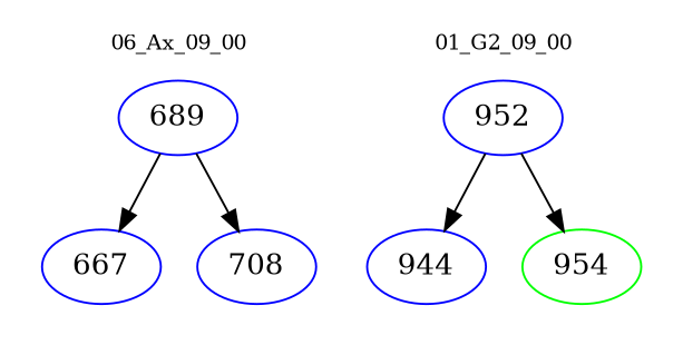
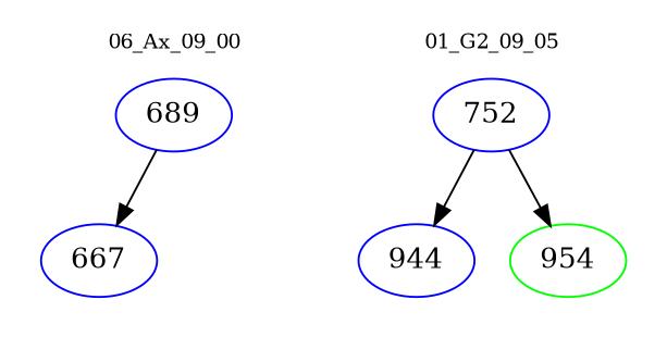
  digraph {
    node [color=blue]
    edge [color=black]
    n1 [label=689]
    n2 [label=667]
-   n3 [label=708]
-   n4 [label=952]
+   n4 [label=752]
    n5 [label=944]
    n6 [color=green label=954]
    subgraph cluster_1 {
      color=white
      fontsize=10
      label="06_Ax_09_00"
      n1
      n2
-     n3
    }
    subgraph cluster_2 {
      color=white
      fontsize=10
-     label="01_G2_09_00"
+     label="01_G2_09_05"
      n4
      n5
      n6
    }
    n1 -> n2
-   n1 -> n3
    n4 -> n5
    n4 -> n6
  }
